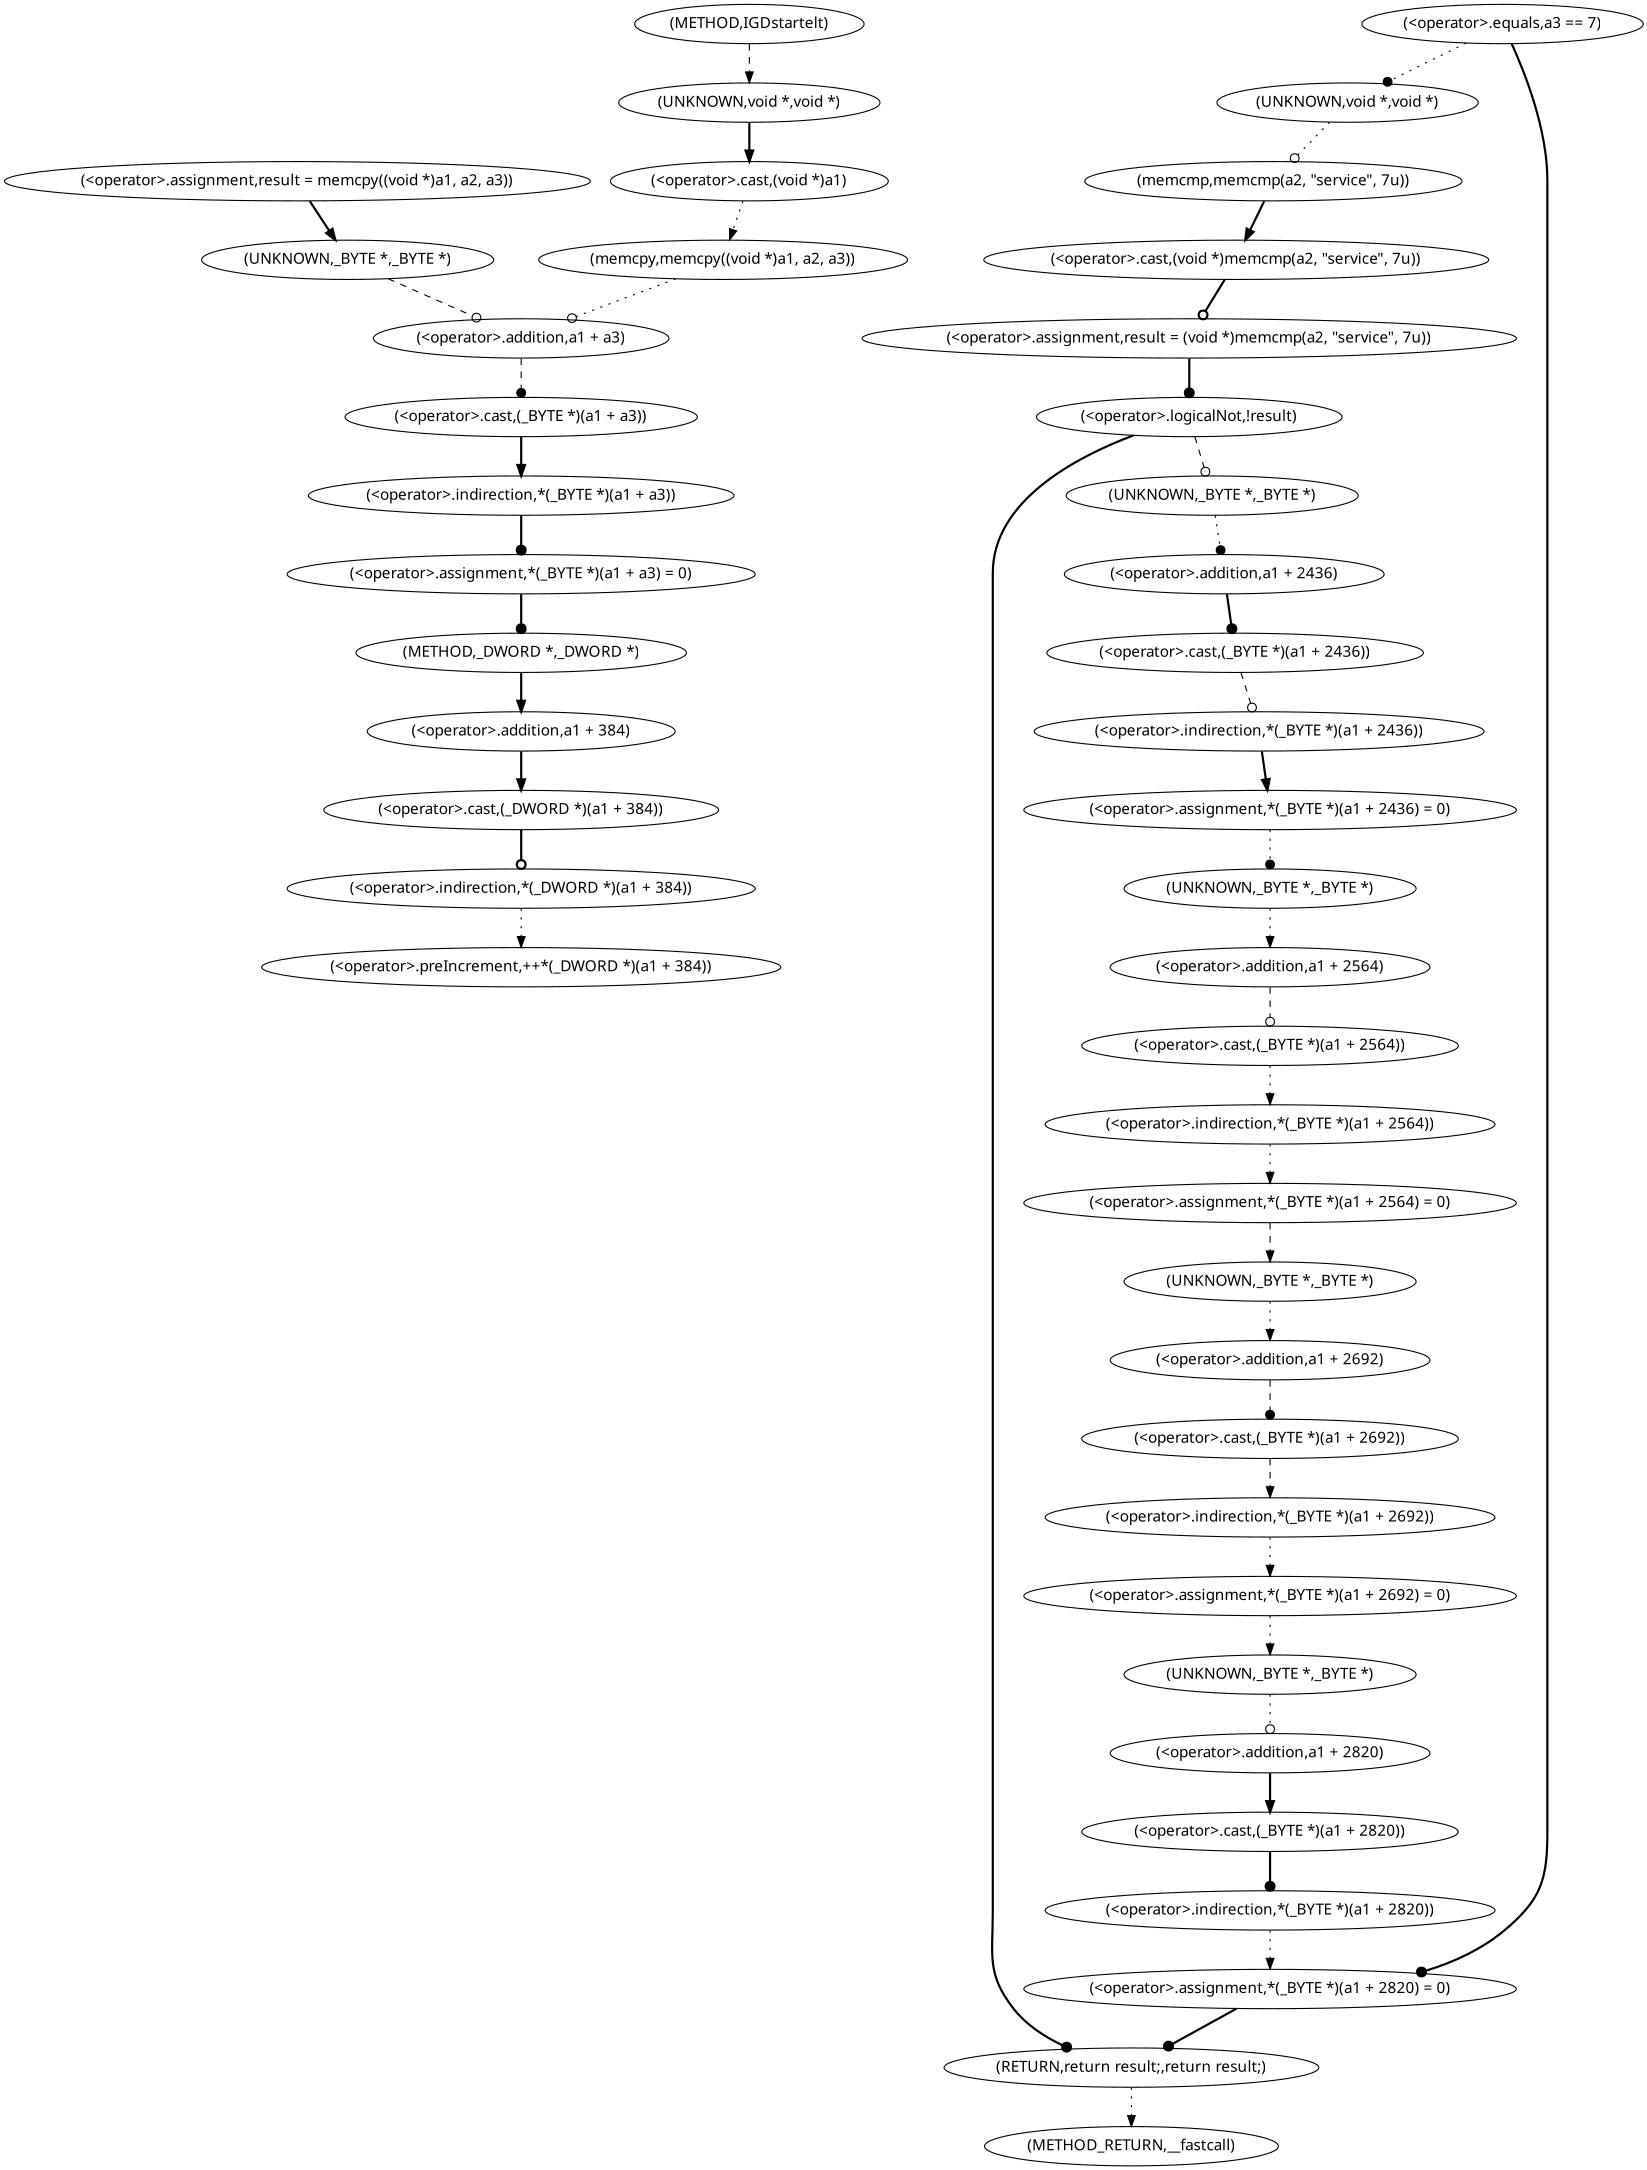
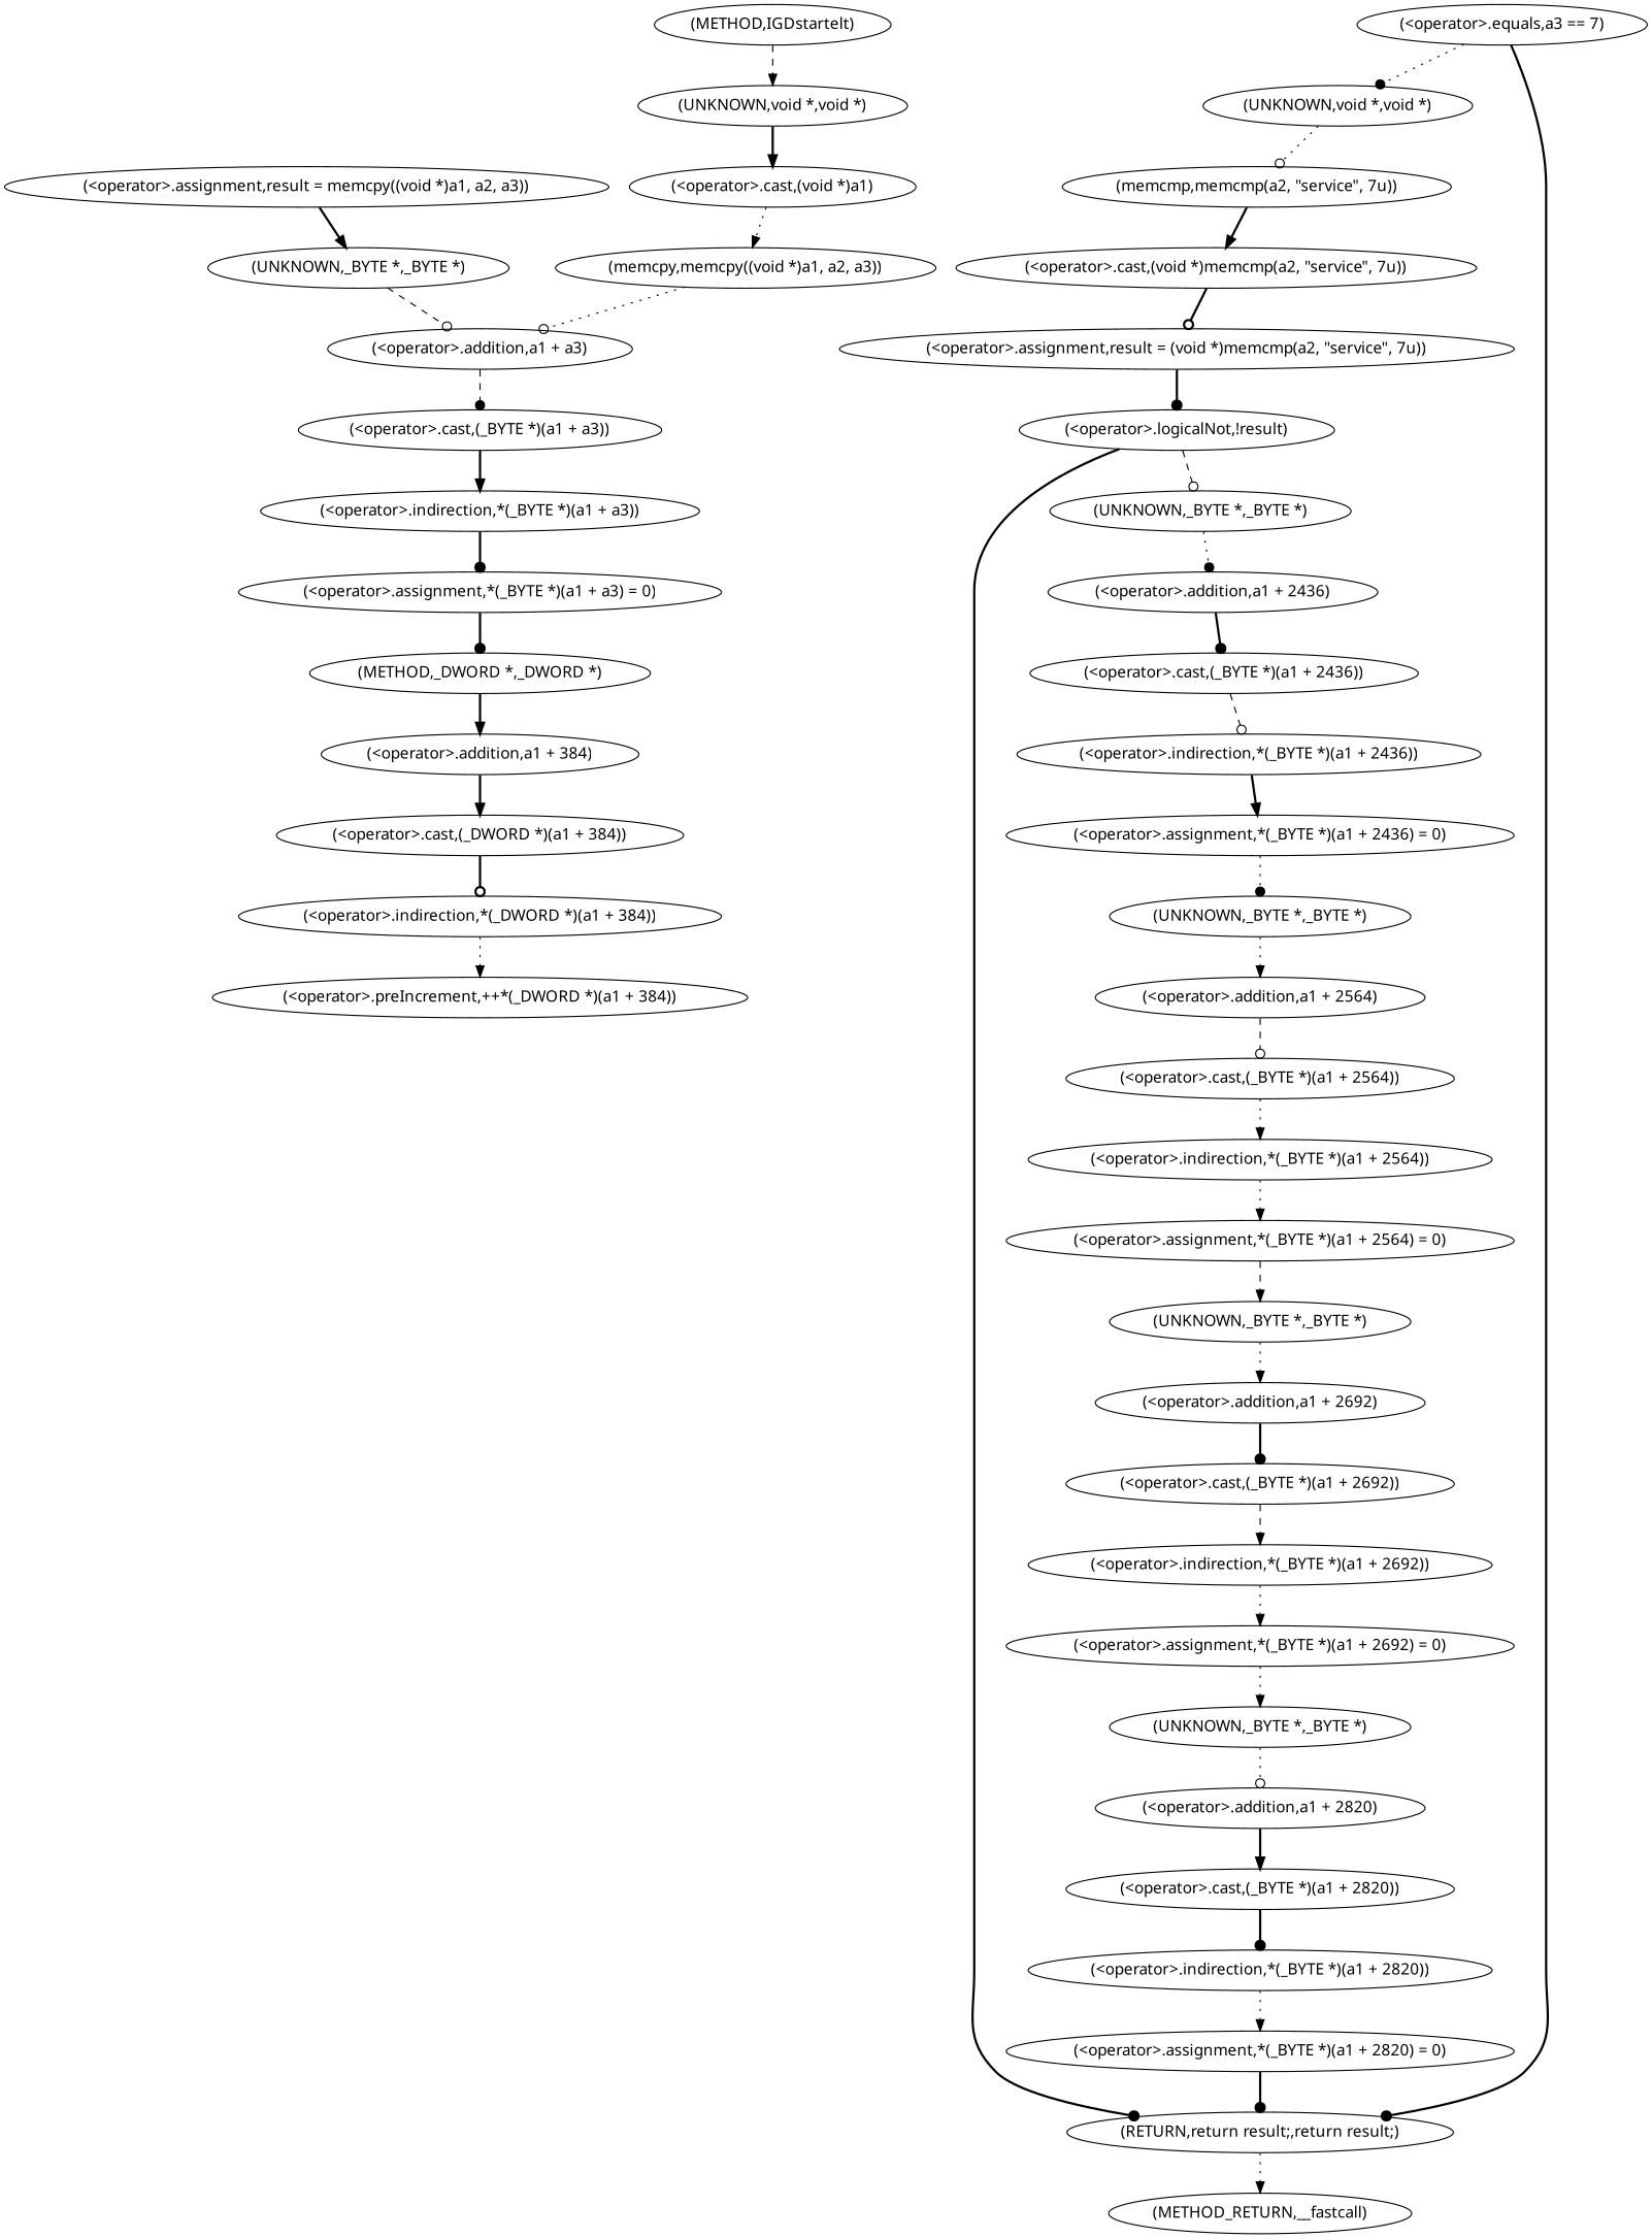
  digraph {
    fontname="Noto Sans"
    node [fontname="Noto Sans"]
    edge [arrowhead=normal fontname="Noto Sans" style=bold]
    n1 [label="(<operator>.assignment,result = memcpy((void *)a1, a2, a3))"]
    n2 [label="(UNKNOWN,_BYTE *,_BYTE *)"]
    n3 [label="(<operator>.addition,a1 + a3)"]
    n4 [label="(memcpy,memcpy((void *)a1, a2, a3))"]
    n5 [label="(<operator>.cast,(void *)a1)"]
    n6 [label="(UNKNOWN,void *,void *)"]
    n7 [label="(<operator>.assignment,*(_BYTE *)(a1 + a3) = 0)"]
    n8 [label="(METHOD,_DWORD *,_DWORD *)"]
    n9 [label="(<operator>.addition,a1 + 384)"]
    n10 [label="(<operator>.indirection,*(_BYTE *)(a1 + a3))"]
    n11 [label="(<operator>.cast,(_BYTE *)(a1 + a3))"]
    n12 [label="(<operator>.preIncrement,++*(_DWORD *)(a1 + 384))"]
    n13 [label="(<operator>.equals,a3 == 7)"]
    n14 [label="(UNKNOWN,void *,void *)"]
    n15 [label="(RETURN,return result;,return result;)"]
    n16 [label="(<operator>.indirection,*(_DWORD *)(a1 + 384))"]
    n17 [label="(<operator>.cast,(_DWORD *)(a1 + 384))"]
    n18 [label="(memcmp,memcmp(a2, \"service\", 7u))"]
    n19 [label="(METHOD_RETURN,__fastcall)"]
    n20 [label="(<operator>.assignment,result = (void *)memcmp(a2, \"service\", 7u))"]
    n21 [label="(<operator>.logicalNot,!result)"]
    n22 [label="(UNKNOWN,_BYTE *,_BYTE *)"]
    n23 [label="(<operator>.cast,(void *)memcmp(a2, \"service\", 7u))"]
    n24 [label="(<operator>.addition,a1 + 2436)"]
    n25 [label="(<operator>.assignment,*(_BYTE *)(a1 + 2436) = 0)"]
    n26 [label="(UNKNOWN,_BYTE *,_BYTE *)"]
    n27 [label="(<operator>.addition,a1 + 2564)"]
    n28 [label="(<operator>.indirection,*(_BYTE *)(a1 + 2436))"]
    n29 [label="(<operator>.cast,(_BYTE *)(a1 + 2436))"]
    n30 [label="(<operator>.assignment,*(_BYTE *)(a1 + 2564) = 0)"]
    n31 [label="(UNKNOWN,_BYTE *,_BYTE *)"]
    n32 [label="(<operator>.addition,a1 + 2692)"]
    n33 [label="(<operator>.indirection,*(_BYTE *)(a1 + 2564))"]
    n34 [label="(<operator>.cast,(_BYTE *)(a1 + 2564))"]
    n35 [label="(<operator>.assignment,*(_BYTE *)(a1 + 2692) = 0)"]
    n36 [label="(UNKNOWN,_BYTE *,_BYTE *)"]
    n37 [label="(<operator>.addition,a1 + 2820)"]
    n38 [label="(<operator>.indirection,*(_BYTE *)(a1 + 2692))"]
    n39 [label="(<operator>.cast,(_BYTE *)(a1 + 2692))"]
    n40 [label="(<operator>.assignment,*(_BYTE *)(a1 + 2820) = 0)"]
    n41 [label="(<operator>.indirection,*(_BYTE *)(a1 + 2820))"]
    n42 [label="(<operator>.cast,(_BYTE *)(a1 + 2820))"]
    n43 [label="(METHOD,IGDstartelt)"]
    n1 -> n2
    n2 -> n3 [arrowhead=odot style=dashed]
    n3 -> n11 [arrowhead=dot style=dashed]
    n4 -> n3 [arrowhead=odot style=dotted]
    n5 -> n4 [style=dotted]
    n6 -> n5
    n7 -> n8 [arrowhead=dot]
    n8 -> n9
    n9 -> n17
    n10 -> n7 [arrowhead=dot]
    n11 -> n10
    n13 -> n14 [arrowhead=dot style=dotted]
-   n13 -> n40 [arrowhead=dot]
+   n13 -> n15 [arrowhead=dot]
    n14 -> n18 [arrowhead=odot style=dotted]
    n15 -> n19 [style=dotted]
    n16 -> n12 [style=dotted]
    n17 -> n16 [arrowhead=odot]
    n18 -> n23
    n20 -> n21 [arrowhead=dot]
    n21 -> n15 [arrowhead=dot]
    n21 -> n22 [arrowhead=odot style=dashed]
    n22 -> n24 [arrowhead=dot style=dotted]
    n23 -> n20 [arrowhead=odot]
    n24 -> n29 [arrowhead=dot]
    n25 -> n26 [arrowhead=dot style=dotted]
    n26 -> n27 [style=dotted]
    n27 -> n34 [arrowhead=odot style=dashed]
    n28 -> n25
    n29 -> n28 [arrowhead=odot style=dashed]
    n30 -> n31 [style=dashed]
    n31 -> n32 [style=dotted]
-   n32 -> n39 [arrowhead=dot style=dashed]
+   n32 -> n39 [arrowhead=dot]
    n33 -> n30 [style=dotted]
    n34 -> n33 [style=dotted]
    n35 -> n36 [style=dotted]
    n36 -> n37 [arrowhead=odot style=dotted]
    n37 -> n42
    n38 -> n35 [style=dotted]
    n39 -> n38 [style=dashed]
    n40 -> n15 [arrowhead=dot]
    n41 -> n40 [style=dotted]
    n42 -> n41 [arrowhead=dot]
    n43 -> n6 [style=dashed]
  }
